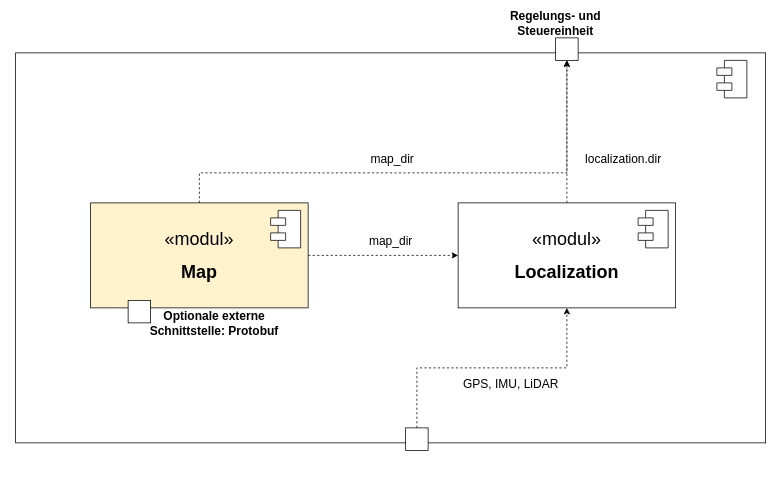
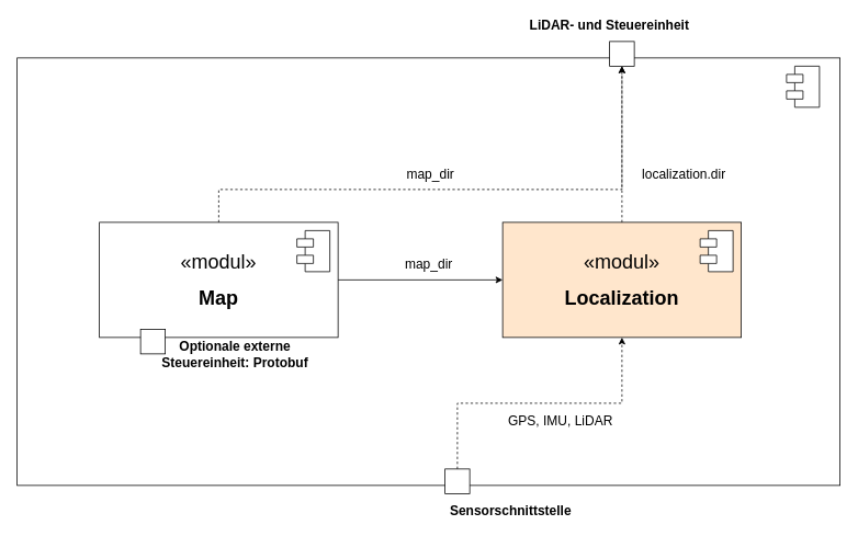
  <mxCell id="0" />
  <mxCell id="1" parent="0" />
  <mxCell id="2" value="" style="html=1;rounded=0;shadow=0;comic=0;labelBackgroundColor=none;strokeWidth=1;fontFamily=Verdana;fontSize=12;align=center;" vertex="1" parent="1"><mxGeometry x="20" y="70" width="1000" height="520" as="geometry" /></mxCell>
  <mxCell id="3" value="" style="shape=module;align=left;spacingLeft=20;align=center;verticalAlign=top;" vertex="1" parent="1"><mxGeometry x="955" y="80" width="40" height="50" as="geometry" /></mxCell>
  <mxCell id="4" style="edgeStyle=orthogonalEdgeStyle;rounded=0;orthogonalLoop=1;jettySize=auto;html=1;entryX=0.5;entryY=1;entryDx=0;entryDy=0;dashed=1;" edge="1" parent="1" source="7" target="15"><mxGeometry relative="1" as="geometry"><Array as="points"><mxPoint x="265" y="230" /><mxPoint x="755" y="230" /></Array></mxGeometry></mxCell>
  <mxCell id="5" value="map_dir" style="edgeLabel;html=1;align=center;verticalAlign=middle;resizable=0;points=[];fontSize=16;fontStyle=0" vertex="1" connectable="0" parent="4"><mxGeometry x="-0.104" y="-1" relative="1" as="geometry"><mxPoint x="-9" y="-21" as="offset" /></mxGeometry></mxCell>
- <mxCell id="6" style="edgeStyle=orthogonalEdgeStyle;rounded=0;orthogonalLoop=1;jettySize=auto;html=1;entryX=0;entryY=0.5;entryDx=0;entryDy=0;dashed=1;" edge="1" parent="1" source="7" target="9"><mxGeometry relative="1" as="geometry" /></mxCell>
- <mxCell id="7" value="&lt;div style=&quot;font-size: 24px&quot;&gt;&lt;font style=&quot;font-size: 24px&quot;&gt;«modul&lt;/font&gt;&lt;font style=&quot;font-size: 24px&quot;&gt;»&lt;/font&gt;&lt;/div&gt;&lt;div&gt;&lt;font style=&quot;font-size: 12px&quot;&gt;&lt;br&gt;&lt;/font&gt;&lt;/div&gt;&lt;b&gt;&lt;font style=&quot;font-size: 24px&quot;&gt;Map&lt;/font&gt;&lt;br&gt;&lt;/b&gt;" style="rounded=0;whiteSpace=wrap;html=1;fillColor=#fff2cc;" vertex="1" parent="1"><mxGeometry x="120" y="270" width="290" height="140" as="geometry" /></mxCell>
+ <mxCell id="6" style="edgeStyle=orthogonalEdgeStyle;rounded=0;orthogonalLoop=1;jettySize=auto;html=1;entryX=0;entryY=0.5;entryDx=0;entryDy=0;dashed=0;" edge="1" parent="1" source="7" target="9"><mxGeometry relative="1" as="geometry" /></mxCell>
+ <mxCell id="7" value="&lt;div style=&quot;font-size: 24px&quot;&gt;&lt;font style=&quot;font-size: 24px&quot;&gt;«modul&lt;/font&gt;&lt;font style=&quot;font-size: 24px&quot;&gt;»&lt;/font&gt;&lt;/div&gt;&lt;div&gt;&lt;font style=&quot;font-size: 12px&quot;&gt;&lt;br&gt;&lt;/font&gt;&lt;/div&gt;&lt;b&gt;&lt;font style=&quot;font-size: 24px&quot;&gt;Map&lt;/font&gt;&lt;br&gt;&lt;/b&gt;" style="rounded=0;whiteSpace=wrap;html=1;" vertex="1" parent="1"><mxGeometry x="120" y="270" width="290" height="140" as="geometry" /></mxCell>
  <mxCell id="8" style="edgeStyle=orthogonalEdgeStyle;rounded=0;orthogonalLoop=1;jettySize=auto;html=1;entryX=0.5;entryY=1;entryDx=0;entryDy=0;dashed=1;" edge="1" parent="1" source="9" target="15"><mxGeometry relative="1" as="geometry"><Array as="points"><mxPoint x="755" y="110" /><mxPoint x="755" y="110" /></Array></mxGeometry></mxCell>
- <mxCell id="9" value="&lt;div style=&quot;font-size: 24px&quot;&gt;&lt;font style=&quot;font-size: 24px&quot;&gt;«modul&lt;/font&gt;&lt;font style=&quot;font-size: 24px&quot;&gt;»&lt;/font&gt;&lt;/div&gt;&lt;div&gt;&lt;font style=&quot;font-size: 12px&quot;&gt;&lt;br&gt;&lt;/font&gt;&lt;/div&gt;&lt;b&gt;&lt;font style=&quot;font-size: 24px&quot;&gt;Localization&lt;/font&gt;&lt;br&gt;&lt;/b&gt;" style="rounded=0;whiteSpace=wrap;html=1;" vertex="1" parent="1"><mxGeometry x="610" y="270" width="290" height="140" as="geometry" /></mxCell>
+ <mxCell id="9" value="&lt;div style=&quot;font-size: 24px&quot;&gt;&lt;font style=&quot;font-size: 24px&quot;&gt;«modul&lt;/font&gt;&lt;font style=&quot;font-size: 24px&quot;&gt;»&lt;/font&gt;&lt;/div&gt;&lt;div&gt;&lt;font style=&quot;font-size: 12px&quot;&gt;&lt;br&gt;&lt;/font&gt;&lt;/div&gt;&lt;b&gt;&lt;font style=&quot;font-size: 24px&quot;&gt;Localization&lt;/font&gt;&lt;br&gt;&lt;/b&gt;" style="rounded=0;whiteSpace=wrap;html=1;fillColor=#ffe6cc;" vertex="1" parent="1"><mxGeometry x="610" y="270" width="290" height="140" as="geometry" /></mxCell>
  <mxCell id="10" value="" style="shape=module;align=left;spacingLeft=20;align=center;verticalAlign=top;" vertex="1" parent="1"><mxGeometry x="360" y="280" width="40" height="50" as="geometry" /></mxCell>
  <mxCell id="11" value="" style="shape=module;align=left;spacingLeft=20;align=center;verticalAlign=top;" vertex="1" parent="1"><mxGeometry x="850" y="280" width="40" height="50" as="geometry" /></mxCell>
  <mxCell id="12" style="edgeStyle=orthogonalEdgeStyle;rounded=0;orthogonalLoop=1;jettySize=auto;html=1;dashed=1;" edge="1" parent="1" source="13" target="9"><mxGeometry relative="1" as="geometry"><Array as="points"><mxPoint x="555" y="490" /><mxPoint x="755" y="490" /></Array></mxGeometry></mxCell>
  <mxCell id="13" value="" style="rounded=0;whiteSpace=wrap;html=1;" vertex="1" parent="1"><mxGeometry x="540" y="570" width="30" height="30" as="geometry" /></mxCell>
+ <mxCell id="14" value="&lt;b&gt;&lt;font style=&quot;font-size: 16px&quot;&gt;Sensorschnittstelle&lt;/font&gt;&lt;/b&gt;" style="text;html=1;strokeColor=none;align=center;verticalAlign=middle;whiteSpace=wrap;rounded=0;fillColor=#ffffff;" vertex="1" parent="1"><mxGeometry x="560" y="610" width="120" height="20" as="geometry" /></mxCell>
  <mxCell id="15" value="" style="rounded=0;whiteSpace=wrap;html=1;" vertex="1" parent="1"><mxGeometry x="740" y="50" width="30" height="30" as="geometry" /></mxCell>
- <mxCell id="16" value="&lt;b&gt;&lt;font style=&quot;font-size: 16px&quot;&gt;Regelungs- und Steuereinheit&lt;br&gt;&lt;/font&gt;&lt;/b&gt;" style="text;html=1;strokeColor=none;align=center;verticalAlign=middle;whiteSpace=wrap;rounded=0;fillColor=#ffffff;" vertex="1" parent="1"><mxGeometry x="630" y="20" width="220" height="20" as="geometry" /></mxCell>
+ <mxCell id="16" value="&lt;b&gt;&lt;font style=&quot;font-size: 16px&quot;&gt;LiDAR- und Steuereinheit&lt;br&gt;&lt;/font&gt;&lt;/b&gt;" style="text;html=1;strokeColor=none;align=center;verticalAlign=middle;whiteSpace=wrap;rounded=0;fillColor=#ffffff;" vertex="1" parent="1"><mxGeometry x="630" y="20" width="220" height="20" as="geometry" /></mxCell>
  <mxCell id="17" value="map_dir" style="edgeLabel;html=1;align=center;verticalAlign=middle;resizable=0;points=[];fontSize=16;fontStyle=0" vertex="1" connectable="0" parent="1"><mxGeometry x="519.997" y="320" as="geometry" /></mxCell>
  <mxCell id="18" value="" style="rounded=0;whiteSpace=wrap;html=1;" vertex="1" parent="1"><mxGeometry x="170" y="400" width="30" height="30" as="geometry" /></mxCell>
- <mxCell id="19" value="&lt;b&gt;&lt;font style=&quot;font-size: 16px&quot;&gt;Optionale externe Schnittstelle: Protobuf&lt;/font&gt;&lt;/b&gt;" style="text;html=1;strokeColor=none;align=center;verticalAlign=middle;whiteSpace=wrap;rounded=0;" vertex="1" parent="1"><mxGeometry x="170" y="420" width="230" height="20" as="geometry" /></mxCell>
+ <mxCell id="19" value="&lt;b&gt;&lt;font style=&quot;font-size: 16px&quot;&gt;Optionale externe Steuereinheit: Protobuf&lt;/font&gt;&lt;/b&gt;" style="text;html=1;strokeColor=none;align=center;verticalAlign=middle;whiteSpace=wrap;rounded=0;" vertex="1" parent="1"><mxGeometry x="170" y="420" width="230" height="20" as="geometry" /></mxCell>
  <mxCell id="20" value="localization.dir" style="edgeLabel;html=1;align=center;verticalAlign=middle;resizable=0;points=[];fontSize=16;fontStyle=0" vertex="1" connectable="0" parent="1"><mxGeometry x="829.997" y="210" as="geometry" /></mxCell>
  <mxCell id="21" value="GPS, IMU, LiDAR" style="edgeLabel;html=1;align=center;verticalAlign=middle;resizable=0;points=[];fontSize=16;fontStyle=0" vertex="1" connectable="0" parent="1"><mxGeometry x="679.997" y="510" as="geometry" /></mxCell>
